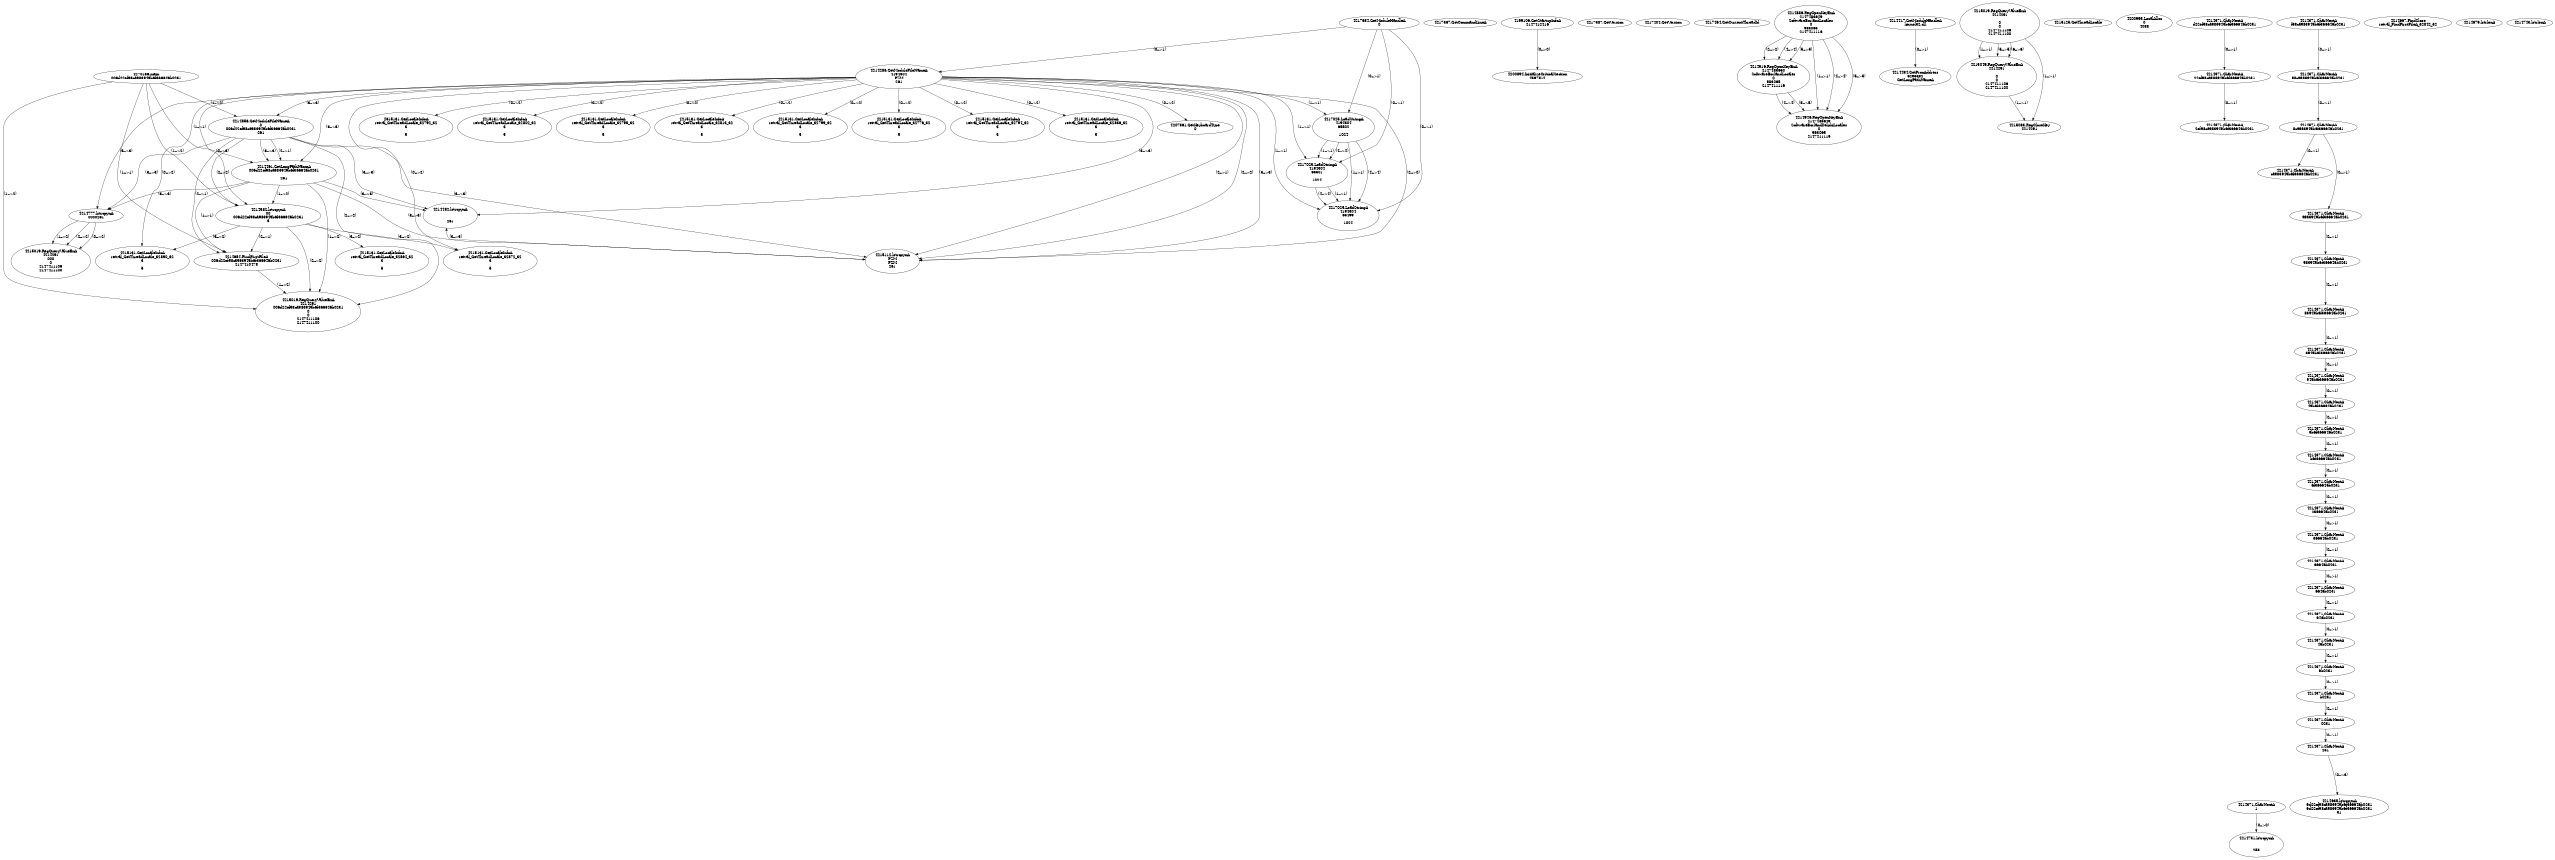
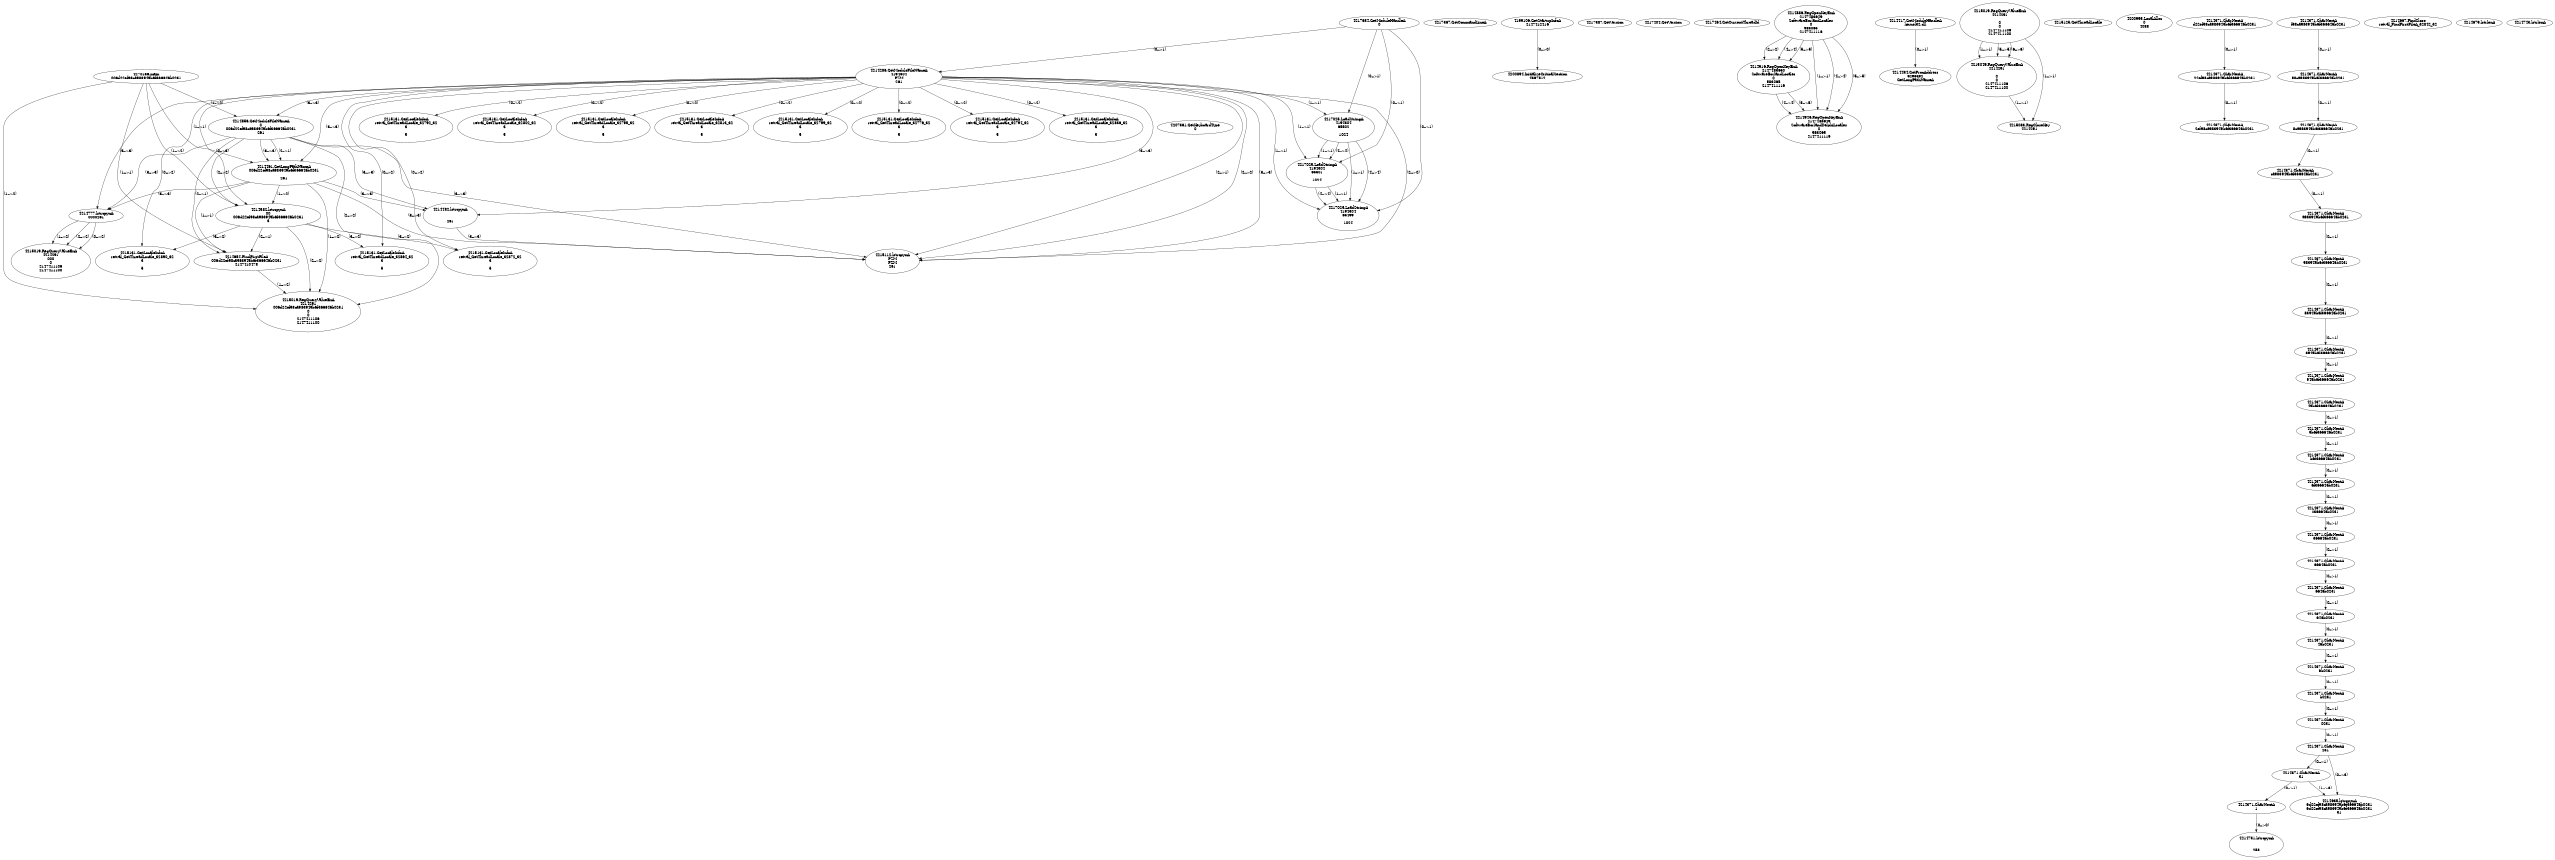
  digraph {
    n1 [label="4270136.main\n006d22ef98ca983949b6f366646b0231"]
    n2 [label="4214856.GetModuleFileNameA\n0\n006d22ef98ca983949b6f366646b0231\n261"]
    n3 [label="4214461.GetLongPathNameA\n006d22ef98ca983949b6f366646b0231\n\n261"]
    n4 [label="4214582.lstrcpynA\n00\n006d22ef98ca983949b6f366646b0231\n3"]
    n5 [label="4214654.FindFirstFileA\n006d22ef98ca983949b6f366646b0231\n2147410478"]
    n6 [label="4215019.RegQueryValueExA\n4214291\n006d22ef98ca983949b6f366646b0231\n0\n0\n2147411106\n2147411100"]
    n7 [label="4214482.lstrcpynA\n\n\n261"]
    n8 [label="4215112.lstrcpynA\nPZM\nPZM\n261"]
    n9 [label="4214777.lstrcpynA\n0000261"]
    n10 [label="4215131.GetLocaleInfoA\nretval_GetThreadLocale_32890_32\n3\n\n5"]
    n11 [label="4215131.GetLocaleInfoA\nretval_GetThreadLocale_32864_32\n3\n\n5"]
    n12 [label="4215131.GetLocaleInfoA\nretval_GetThreadLocale_32872_32\n3\n\n5"]
    n13 [label="4217684.GetModuleHandleA\n0"]
    n14 [label="4214286.GetModuleFileNameA\n4194304\nPZM\n261"]
    n15 [label="4217025.LoadStringA\n4194304\n65502\n\n1024"]
    n16 [label="4217025.LoadStringA\n4194304\n65501\n\n1024"]
    n17 [label="4217025.LoadStringA\n4194304\n65499\n\n1024"]
-   n18 [label="4615131.GetLocaleInfoA\nretval_GetThreadLocale_32792_32\n3\n\n5"]
+   n18 [label="4215131.GetLocaleInfoA\nretval_GetThreadLocale_32792_32\n3\n\n5"]
    n19 [label="4215131.GetLocaleInfoA\nretval_GetThreadLocale_32802_32\n3\n\n5"]
    n20 [label="4215131.GetLocaleInfoA\nretval_GetThreadLocale_32795_32\n3\n\n5"]
    n21 [label="4215131.GetLocaleInfoA\nretval_GetThreadLocale_32813_32\n3\n\n5"]
    n22 [label="4215131.GetLocaleInfoA\nretval_GetThreadLocale_32799_32\n3\n\n5"]
    n23 [label="4215131.GetLocaleInfoA\nretval_GetThreadLocale_32776_32\n3\n\n5"]
    n24 [label="4215131.GetLocaleInfoA\nretval_GetThreadLocale_32794_32\n3\n\n5"]
    n25 [label="4215131.GetLocaleInfoA\nretval_GetThreadLocale_32836_32\n3\n\n5"]
    n26 [label="4207361.GetKeyboardType\n0"]
    n27 [label="4217367.GetCommandLineA\n"]
    n28 [label="4199106.GetStartupInfoA\n2147412416"]
    n29 [label="4200894.InitializeCriticalSection\n4367812"]
    n30 [label="4217387.GetVersion\n"]
    n31 [label="4217404.GetVersion\n"]
    n32 [label="4217464.GetCurrentThreadId\n"]
    n33 [label="4215019.RegQueryValueExA\n4214291\n000\n0\n2147411106\n2147411100"]
    n34 [label="4214886.RegOpenKeyExA\n2147483649\nSoftware\Borland\Locales\n0\n983065\n2147411116"]
    n35 [label="4214916.RegOpenKeyExA\n2147483650\nSoftware\Borland\Locales\n0\n983065\n2147411116"]
    n36 [label="4214946.RegOpenKeyExA\n2147483649\nSoftware\Borland\Delphi\Locales\n0\n983065\n2147411116"]
    n37 [label="4214417.GetModuleHandleA\nkernel32.dll"]
    n38 [label="4214434.GetProcAddress\n6295592\nGetLongPathNameA"]
    n39 [label="4215019.RegQueryValueExA\n4214291\n\n0\n0\n2147411106\n2147411100"]
    n40 [label="4215049.RegQueryValueExA\n4214291\n\n0\n0\n2147411106\n2147411100"]
    n41 [label="4215083.RegCloseKey\n4214291"]
    n42 [label="4215125.GetThreadLocale\n"]
    n43 [label="4200955.LocalAlloc\n0\n4088"]
    n44 [label="4214371.CharNextA\nd22ef98ca983949b6f366646b0231"]
    n45 [label="4214371.CharNextA\n22ef98ca983949b6f366646b0231"]
    n46 [label="4214371.CharNextA\n2ef98ca983949b6f366646b0231"]
    n47 [label="4214371.CharNextA\nf98ca983949b6f366646b0231"]
    n48 [label="4214371.CharNextA\n98ca983949b6f366646b0231"]
    n49 [label="4214371.CharNextA\n8ca983949b6f366646b0231"]
    n50 [label="4214371.CharNextA\nca983949b6f366646b0231"]
    n51 [label="4214371.CharNextA\na983949b6f366646b0231"]
    n52 [label="4214371.CharNextA\n983949b6f366646b0231"]
    n53 [label="4214371.CharNextA\n83949b6f366646b0231"]
    n54 [label="4214371.CharNextA\n3949b6f366646b0231"]
    n55 [label="4214371.CharNextA\n949b6f366646b0231"]
    n56 [label="4214371.CharNextA\n49b6f366646b0231"]
    n57 [label="4214371.CharNextA\n9b6f366646b0231"]
    n58 [label="4214371.CharNextA\nb6f366646b0231"]
    n59 [label="4214371.CharNextA\n6f366646b0231"]
    n60 [label="4214371.CharNextA\nf366646b0231"]
    n61 [label="4214371.CharNextA\n366646b0231"]
    n62 [label="4214371.CharNextA\n66646b0231"]
    n63 [label="4214371.CharNextA\n6646b0231"]
    n64 [label="4214371.CharNextA\n646b0231"]
    n65 [label="4214371.CharNextA\n46b0231"]
    n66 [label="4214371.CharNextA\n6b0231"]
    n67 [label="4214371.CharNextA\nb0231"]
    n68 [label="4214371.CharNextA\n0231"]
    n69 [label="4214371.CharNextA\n231"]
+   n70 [label="4214371.CharNextA\n31"]
    n71 [label="4214635.lstrcpynA\n6d22ef98ca983949b6f366646b0231\n6d22ef98ca983949b6f366646b0231\n31"]
    n72 [label="4214371.CharNextA\n1"]
    n73 [label="4214731.lstrcpynA\n\n\n258"]
    n74 [label="4214667.FindClose\nretval_FindFirstFileA_32842_32"]
    n75 [label="4214679.lstrlenA\n"]
    n76 [label="4214743.lstrlenA\n"]
    n1 -> n2 [label="(1-->2)"]
    n1 -> n3 [label="(1-->1)"]
    n1 -> n4 [label="(1-->2)"]
    n1 -> n5 [label="(1-->1)"]
    n1 -> n6 [label="(1-->2)"]
    n2 -> n3 [label="(2-->1)"]
    n2 -> n3 [label="(3-->3)"]
    n2 -> n4 [label="(2-->2)"]
    n2 -> n5 [label="(2-->1)"]
    n2 -> n6 [label="(2-->2)"]
    n2 -> n7 [label="(3-->3)"]
    n2 -> n8 [label="(3-->3)"]
    n2 -> n9 [label="(3-->3)"]
    n3 -> n4 [label="(1-->2)"]
    n3 -> n5 [label="(1-->1)"]
    n3 -> n6 [label="(1-->2)"]
    n3 -> n7 [label="(3-->3)"]
    n3 -> n8 [label="(3-->3)"]
    n3 -> n9 [label="(3-->3)"]
    n4 -> n5 [label="(2-->1)"]
    n4 -> n6 [label="(2-->2)"]
    n4 -> n10 [label="(3-->2)"]
    n4 -> n11 [label="(3-->2)"]
    n4 -> n12 [label="(3-->2)"]
    n5 -> n6 [label="(1-->2)"]
-   n8 -> n7 [label="(3-->3)"]
+   n7 -> n8 [label="(3-->3)"]
    n9 -> n33 [label="(1-->2)"]
    n9 -> n33 [label="(2-->2)"]
    n9 -> n33 [label="(0-->2)"]
    n13 -> n14 [label="(0-->1)"]
    n13 -> n15 [label="(0-->1)"]
    n13 -> n16 [label="(0-->1)"]
    n13 -> n17 [label="(0-->1)"]
    n14 -> n2 [label="(3-->3)"]
    n14 -> n3 [label="(3-->3)"]
    n14 -> n4 [label="(0-->3)"]
    n14 -> n7 [label="(3-->3)"]
    n14 -> n8 [label="(2-->1)"]
    n14 -> n8 [label="(2-->2)"]
    n14 -> n8 [label="(3-->3)"]
    n14 -> n8 [label="(2-->0)"]
    n14 -> n9 [label="(3-->3)"]
    n14 -> n10 [label="(0-->2)"]
-   n14 -> n26 [label="(0-->2)"]
+   n14 -> n11 [label="(0-->2)"]
    n14 -> n12 [label="(0-->2)"]
    n14 -> n15 [label="(1-->1)"]
    n14 -> n16 [label="(1-->1)"]
    n14 -> n17 [label="(1-->1)"]
    n14 -> n18 [label="(0-->2)"]
    n14 -> n19 [label="(0-->2)"]
    n14 -> n20 [label="(0-->2)"]
    n14 -> n21 [label="(0-->2)"]
    n14 -> n22 [label="(0-->2)"]
    n14 -> n23 [label="(0-->2)"]
    n14 -> n24 [label="(0-->2)"]
    n14 -> n25 [label="(0-->2)"]
    n15 -> n16 [label="(1-->1)"]
    n15 -> n16 [label="(4-->4)"]
    n15 -> n17 [label="(1-->1)"]
    n15 -> n17 [label="(4-->4)"]
    n16 -> n17 [label="(1-->1)"]
    n16 -> n17 [label="(4-->4)"]
    n28 -> n29 [label="(0-->0)"]
    n34 -> n35 [label="(2-->2)"]
    n34 -> n35 [label="(4-->4)"]
    n34 -> n35 [label="(5-->5)"]
    n34 -> n36 [label="(1-->1)"]
    n34 -> n36 [label="(4-->4)"]
    n34 -> n36 [label="(5-->5)"]
    n35 -> n36 [label="(4-->4)"]
    n35 -> n36 [label="(5-->5)"]
    n37 -> n38 [label="(0-->1)"]
    n39 -> n40 [label="(1-->1)"]
    n39 -> n40 [label="(5-->5)"]
    n39 -> n40 [label="(6-->6)"]
    n39 -> n41 [label="(1-->1)"]
    n40 -> n41 [label="(1-->1)"]
    n44 -> n45 [label="(0-->1)"]
    n45 -> n46 [label="(0-->1)"]
    n47 -> n48 [label="(0-->1)"]
    n48 -> n49 [label="(0-->1)"]
    n49 -> n50 [label="(0-->1)"]
-   n49 -> n51 [label="(0-->1)"]
+   n50 -> n51 [label="(0-->1)"]
    n51 -> n52 [label="(0-->1)"]
    n52 -> n53 [label="(0-->1)"]
    n53 -> n54 [label="(0-->1)"]
    n54 -> n55 [label="(0-->1)"]
-   n55 -> n56 [label="(0-->1)"]
    n56 -> n57 [label="(0-->1)"]
    n57 -> n58 [label="(0-->1)"]
    n58 -> n59 [label="(0-->1)"]
    n59 -> n60 [label="(0-->1)"]
    n60 -> n61 [label="(0-->1)"]
    n61 -> n62 [label="(0-->1)"]
    n62 -> n63 [label="(0-->1)"]
    n63 -> n64 [label="(0-->1)"]
    n64 -> n65 [label="(0-->1)"]
    n65 -> n66 [label="(0-->1)"]
    n66 -> n67 [label="(0-->1)"]
    n67 -> n68 [label="(0-->1)"]
    n68 -> n69 [label="(0-->1)"]
+   n69 -> n70 [label="(0-->1)"]
    n69 -> n71 [label="(0-->3)"]
+   n70 -> n71 [label="(1-->3)"]
+   n70 -> n72 [label="(0-->1)"]
    n72 -> n73 [label="(0-->0)"]
  }
